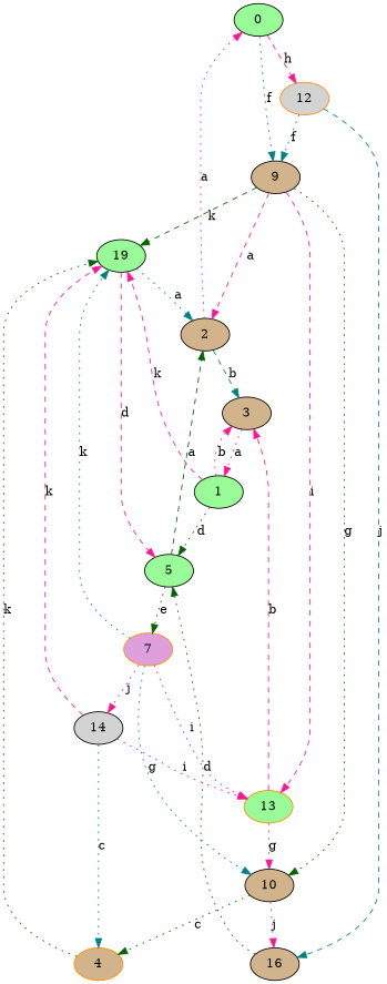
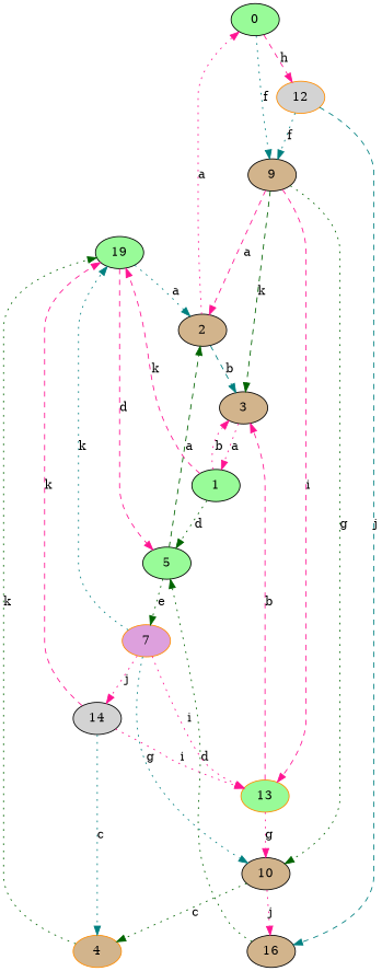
  strict digraph {
    node [color=black fillcolor=tan style=filled]
    edge [color=deeppink style=dotted]
    0 [fillcolor=palegreen]
    9
    12 [color=darkorange fillcolor=lightgrey]
    n4 [fillcolor=palegreen label=19]
    2
    10
    13 [color=darkorange fillcolor=palegreen]
    16
    1 [fillcolor=palegreen]
    3
    5 [fillcolor=palegreen]
    7 [color=darkorange fillcolor=plum]
    4 [color=darkorange]
    14 [fillcolor=lightgrey]
    0 -> 9 [color=teal label=f]
    0 -> 12 [label=h style=dashed]
-   9 -> n4 [color=darkgreen label=k style=dashed]
+   9 -> 3 [color=darkgreen label=k style=dashed]
    9 -> 2 [label=a style=dashed]
    9 -> 10 [color=darkgreen label=g]
    9 -> 13 [label=i style=dashed]
    12 -> 9 [color=teal label=f]
    12 -> 16 [color=teal label=j style=dashed]
    n4 -> 2 [color=teal label=a]
    n4 -> 5 [label=d style=dashed]
    2 -> 0 [label=a]
    2 -> 3 [color=teal label=b style=dashed]
    10 -> 16 [label=j]
    10 -> 4 [color=darkgreen label=c]
    13 -> 10 [label=g]
    13 -> 3 [label=b style=dashed]
    16 -> 5 [color=darkgreen label=d]
    1 -> n4 [label=k style=dashed]
    1 -> 3 [label=b]
    1 -> 5 [color=darkgreen label=d]
    3 -> 1 [label=a]
    5 -> 2 [color=darkgreen label=a style=dashed]
    5 -> 7 [color=darkgreen label=e]
    7 -> n4 [color=teal label=k]
    7 -> 10 [color=teal label=g]
    7 -> 13 [label=i]
    7 -> 14 [label=j]
    4 -> n4 [color=darkgreen label=k]
    14 -> n4 [label=k style=dashed]
    14 -> 13 [label=i]
    14 -> 4 [color=teal label=c]
  }
